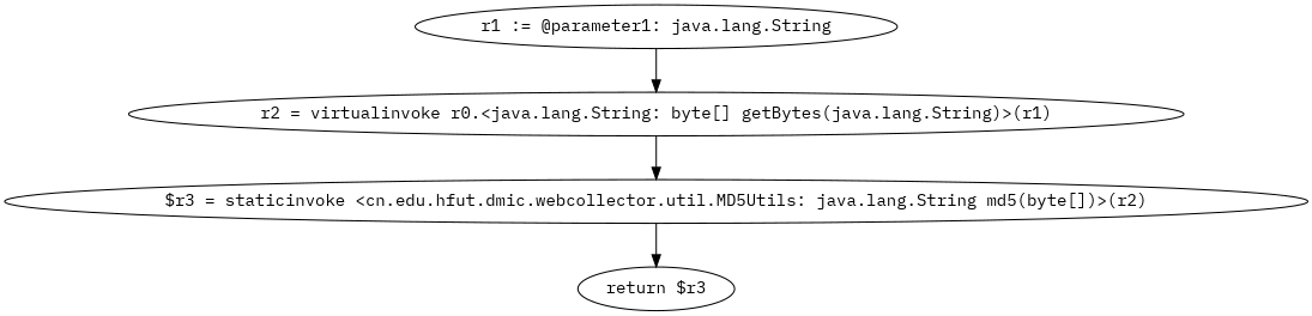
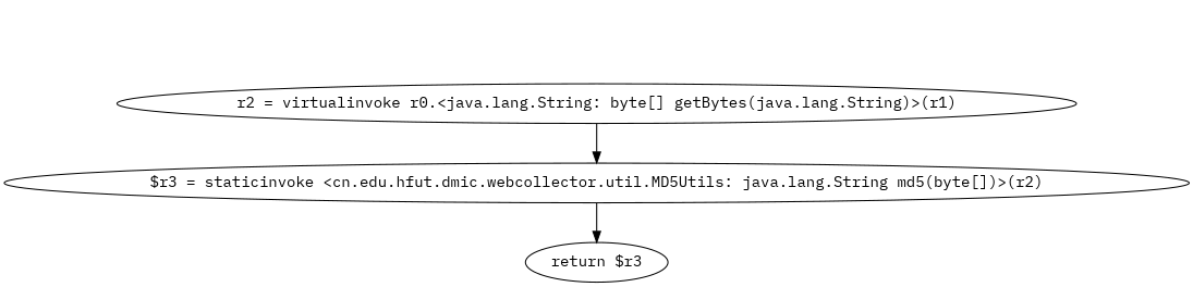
  digraph {
    fontname="IBM Plex Mono"
    node [fontname="IBM Plex Mono"]
    edge [fontname="IBM Plex Mono"]
-   "r1 := @parameter1: java.lang.String"
    "r2 = virtualinvoke r0.<java.lang.String: byte[] getBytes(java.lang.String)>(r1)"
    "$r3 = staticinvoke <cn.edu.hfut.dmic.webcollector.util.MD5Utils: java.lang.String md5(byte[])>(r2)"
    "return $r3"
-   "r1 := @parameter1: java.lang.String" -> "r2 = virtualinvoke r0.<java.lang.String: byte[] getBytes(java.lang.String)>(r1)"
    "r2 = virtualinvoke r0.<java.lang.String: byte[] getBytes(java.lang.String)>(r1)" -> "$r3 = staticinvoke <cn.edu.hfut.dmic.webcollector.util.MD5Utils: java.lang.String md5(byte[])>(r2)"
    "$r3 = staticinvoke <cn.edu.hfut.dmic.webcollector.util.MD5Utils: java.lang.String md5(byte[])>(r2)" -> "return $r3"
  }
